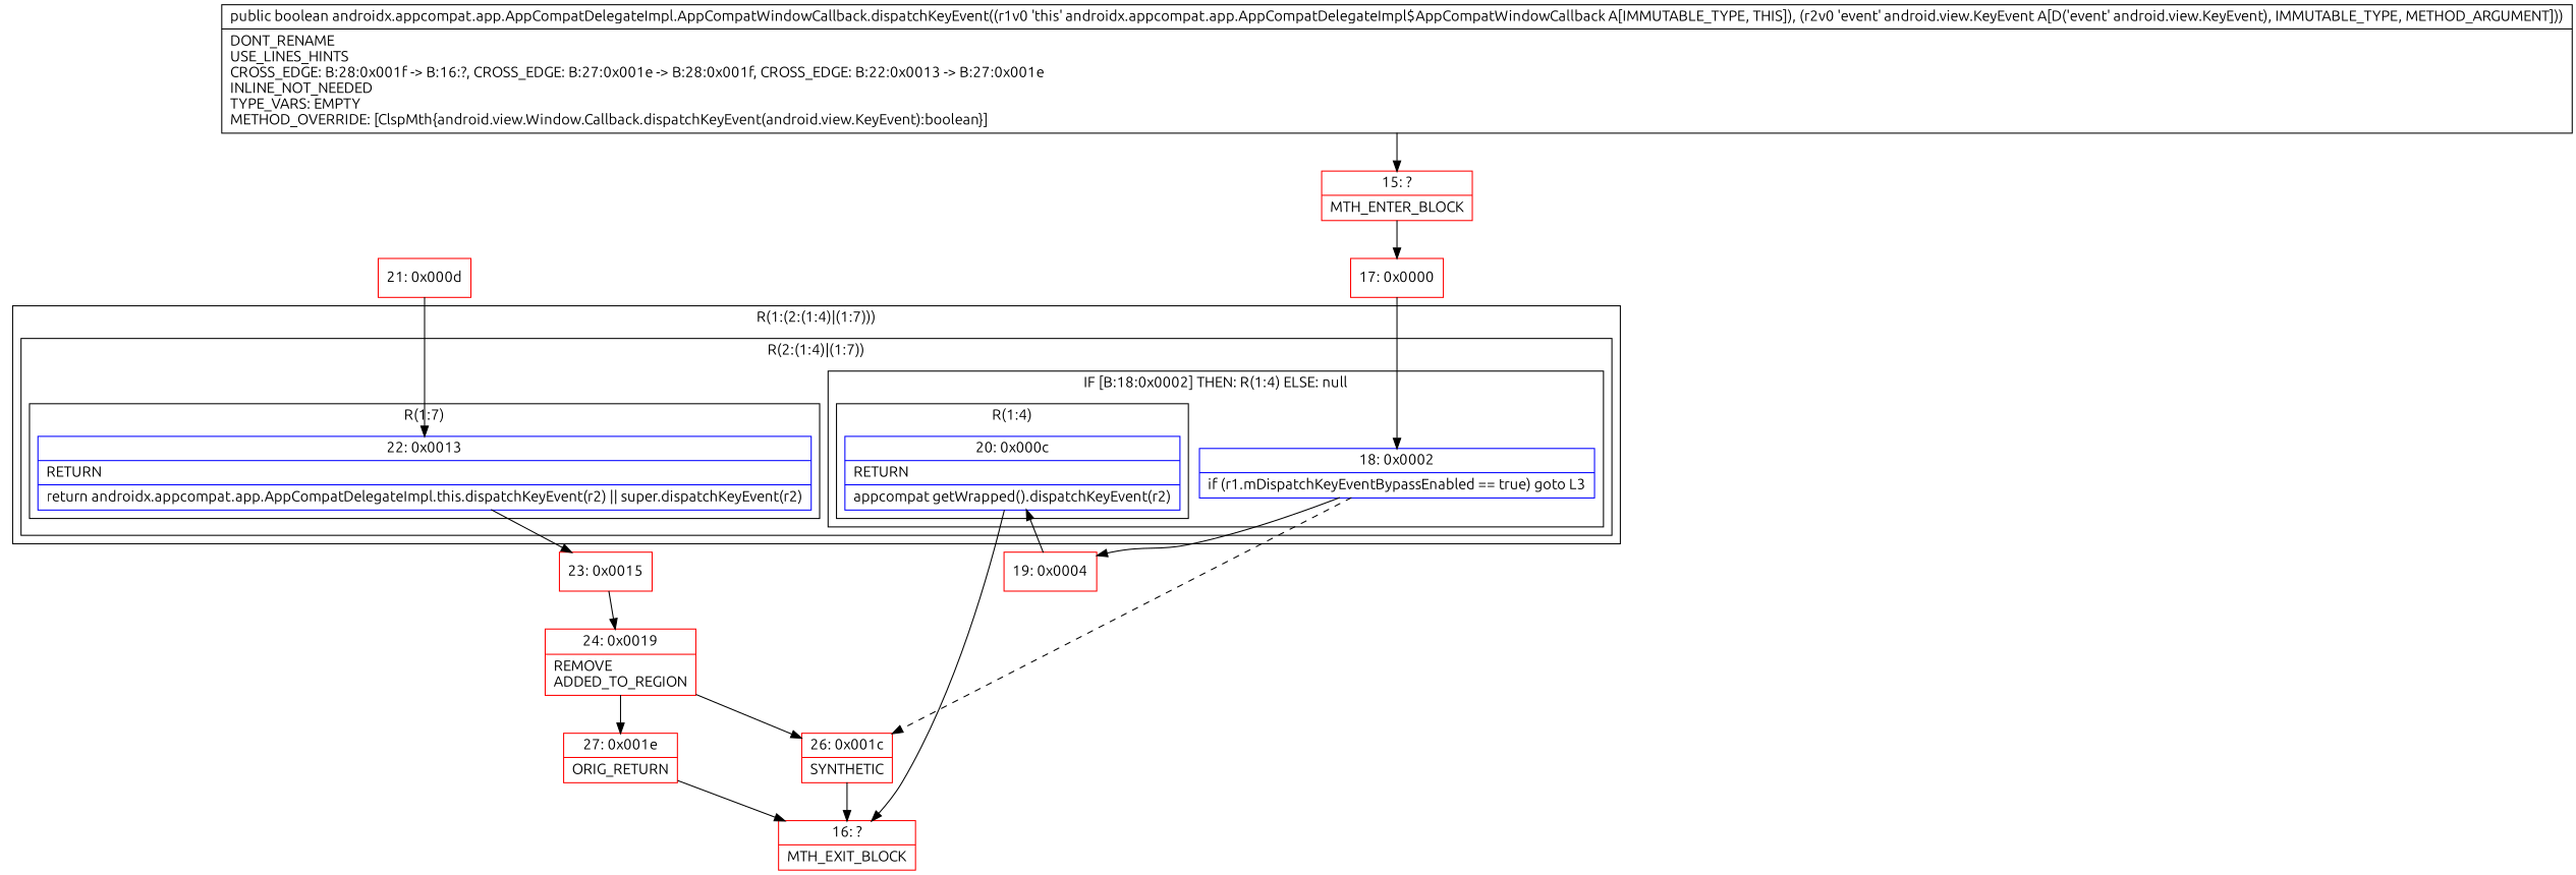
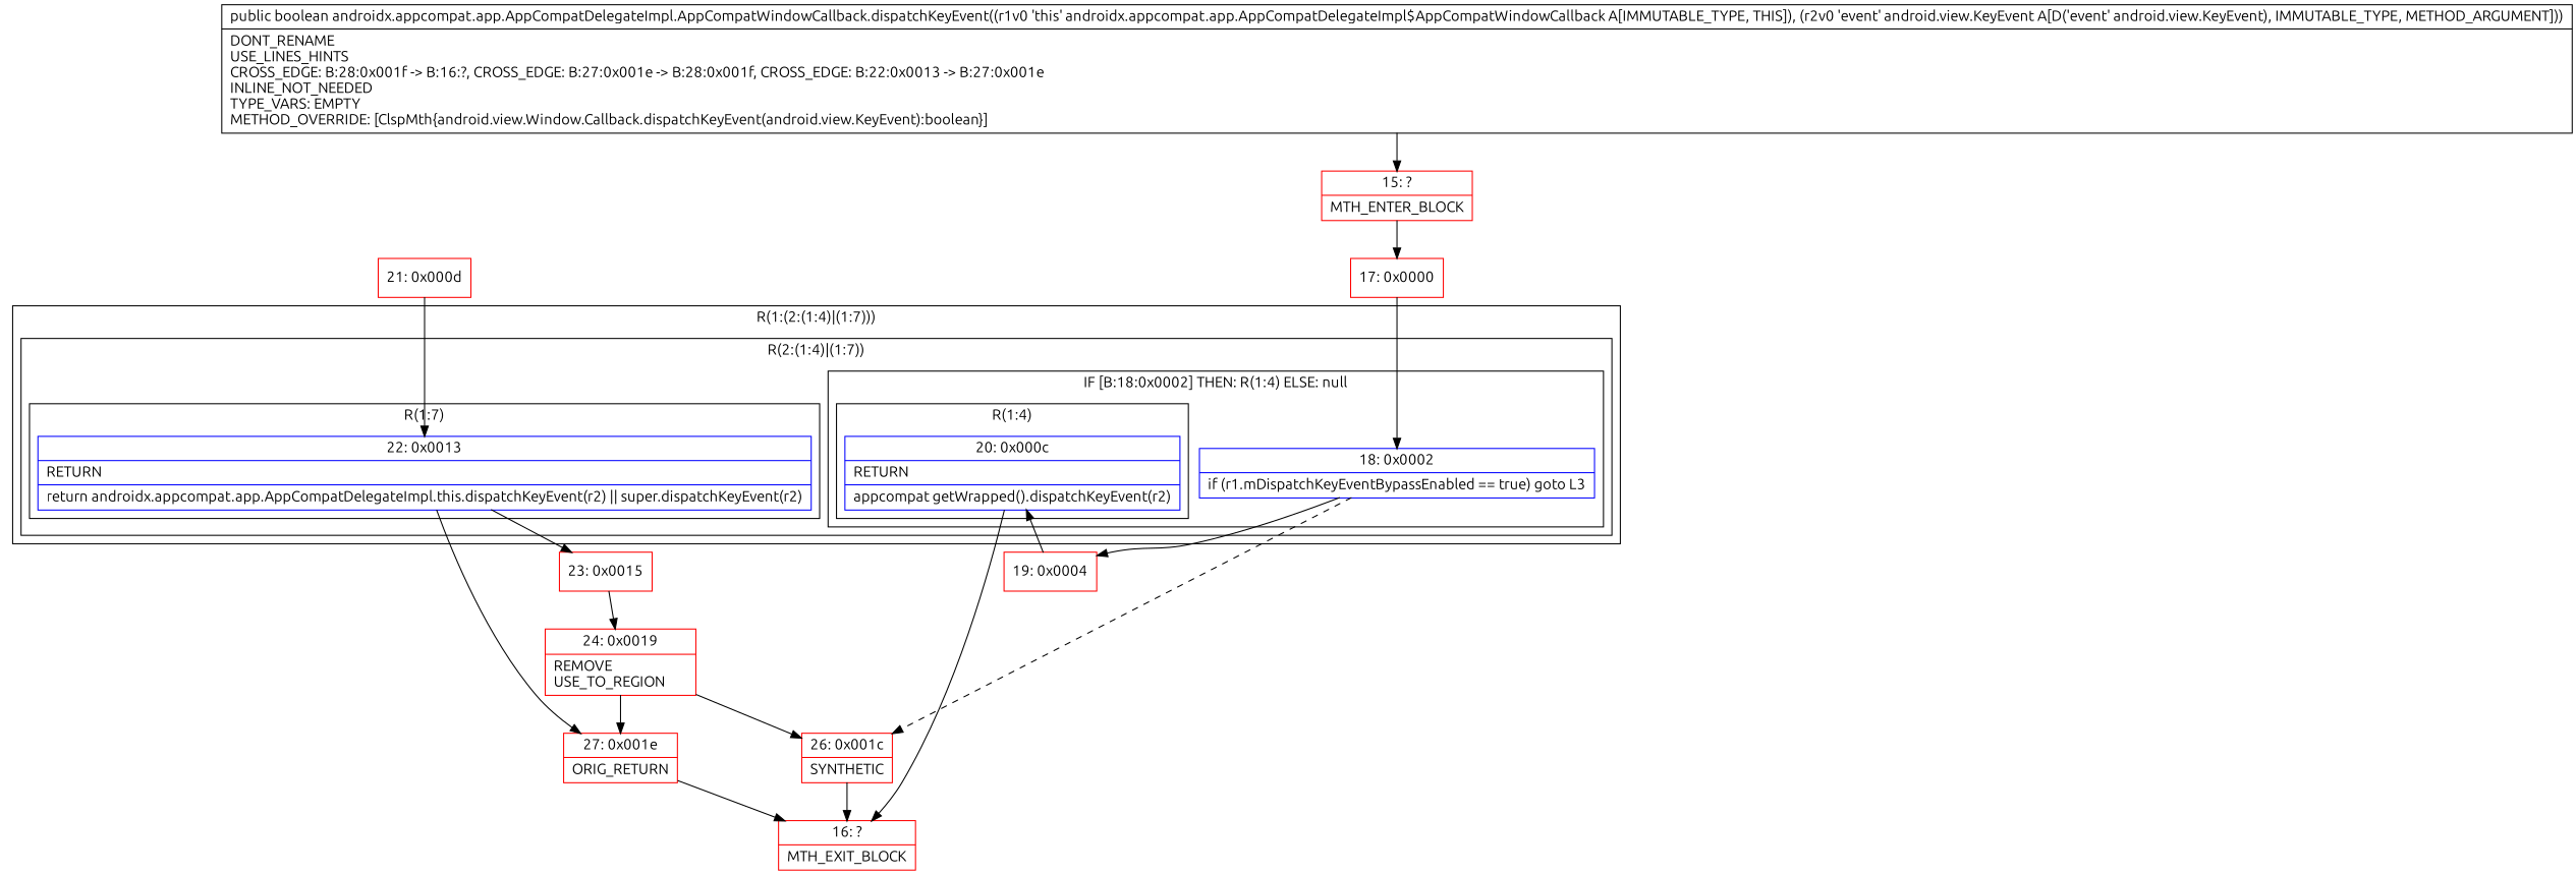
  digraph {
    fontname=Ubuntu
    node [color=red fontname=Ubuntu shape=record]
    edge [fontname=Ubuntu]
    n1 [color=blue label="{20\:\ 0x000c|RETURN\l|appcompat getWrapped().dispatchKeyEvent(r2)\l}"]
    n2 [color=blue label="{18\:\ 0x0002|if (r1.mDispatchKeyEventBypassEnabled == true) goto L3\l}"]
    n3 [color=blue label="{22\:\ 0x0013|RETURN\l|return androidx.appcompat.app.AppCompatDelegateImpl.this.dispatchKeyEvent(r2) \|\| super.dispatchKeyEvent(r2)\l}"]
    n4 [label="{16\:\ ?|MTH_EXIT_BLOCK\l}"]
    n5 [label="{19\:\ 0x0004}"]
    n6 [label="{26\:\ 0x001c|SYNTHETIC\l}"]
    n7 [label="{23\:\ 0x0015}"]
    n8 [label="{27\:\ 0x001e|ORIG_RETURN\l}"]
    n9 [label="{21\:\ 0x000d}"]
-   n10 [label="{24\:\ 0x0019|REMOVE\lADDED_TO_REGION\l}"]
+   n10 [label="{24\:\ 0x0019|REMOVE\lUSE_TO_REGION\l}"]
    n11 [label="{15\:\ ?|MTH_ENTER_BLOCK\l}"]
    n12 [label="{17\:\ 0x0000}"]
    n13 [label="{public boolean androidx.appcompat.app.AppCompatDelegateImpl.AppCompatWindowCallback.dispatchKeyEvent((r1v0 'this' androidx.appcompat.app.AppCompatDelegateImpl$AppCompatWindowCallback A[IMMUTABLE_TYPE, THIS]), (r2v0 'event' android.view.KeyEvent A[D('event' android.view.KeyEvent), IMMUTABLE_TYPE, METHOD_ARGUMENT]))  | DONT_RENAME\lUSE_LINES_HINTS\lCROSS_EDGE: B:28:0x001f \-\> B:16:?, CROSS_EDGE: B:27:0x001e \-\> B:28:0x001f, CROSS_EDGE: B:22:0x0013 \-\> B:27:0x001e\lINLINE_NOT_NEEDED\lTYPE_VARS: EMPTY\lMETHOD_OVERRIDE: [ClspMth\{android.view.Window.Callback.dispatchKeyEvent(android.view.KeyEvent):boolean\}]\l}" color=""]
    subgraph cluster_1 {
      label="R(1:(2:(1:4)|(1:7)))"
      subgraph cluster_2 {
        label="R(2:(1:4)|(1:7))"
        subgraph cluster_3 {
          label="IF [B:18:0x0002] THEN: R(1:4) ELSE: null"
          n2
          subgraph cluster_4 {
            label="R(1:4)"
            n1
          }
        }
        subgraph cluster_5 {
          label="R(1:7)"
          n3
        }
      }
    }
    n1 -> n4
    n2 -> n5
    n2 -> n6 [style=dashed]
    n3 -> n7
+   n3 -> n8
    n5 -> n1
    n6 -> n4
    n7 -> n10
    n8 -> n4
    n9 -> n3
    n10 -> n6
    n10 -> n8
    n11 -> n12
    n12 -> n2
    n13 -> n11
  }
